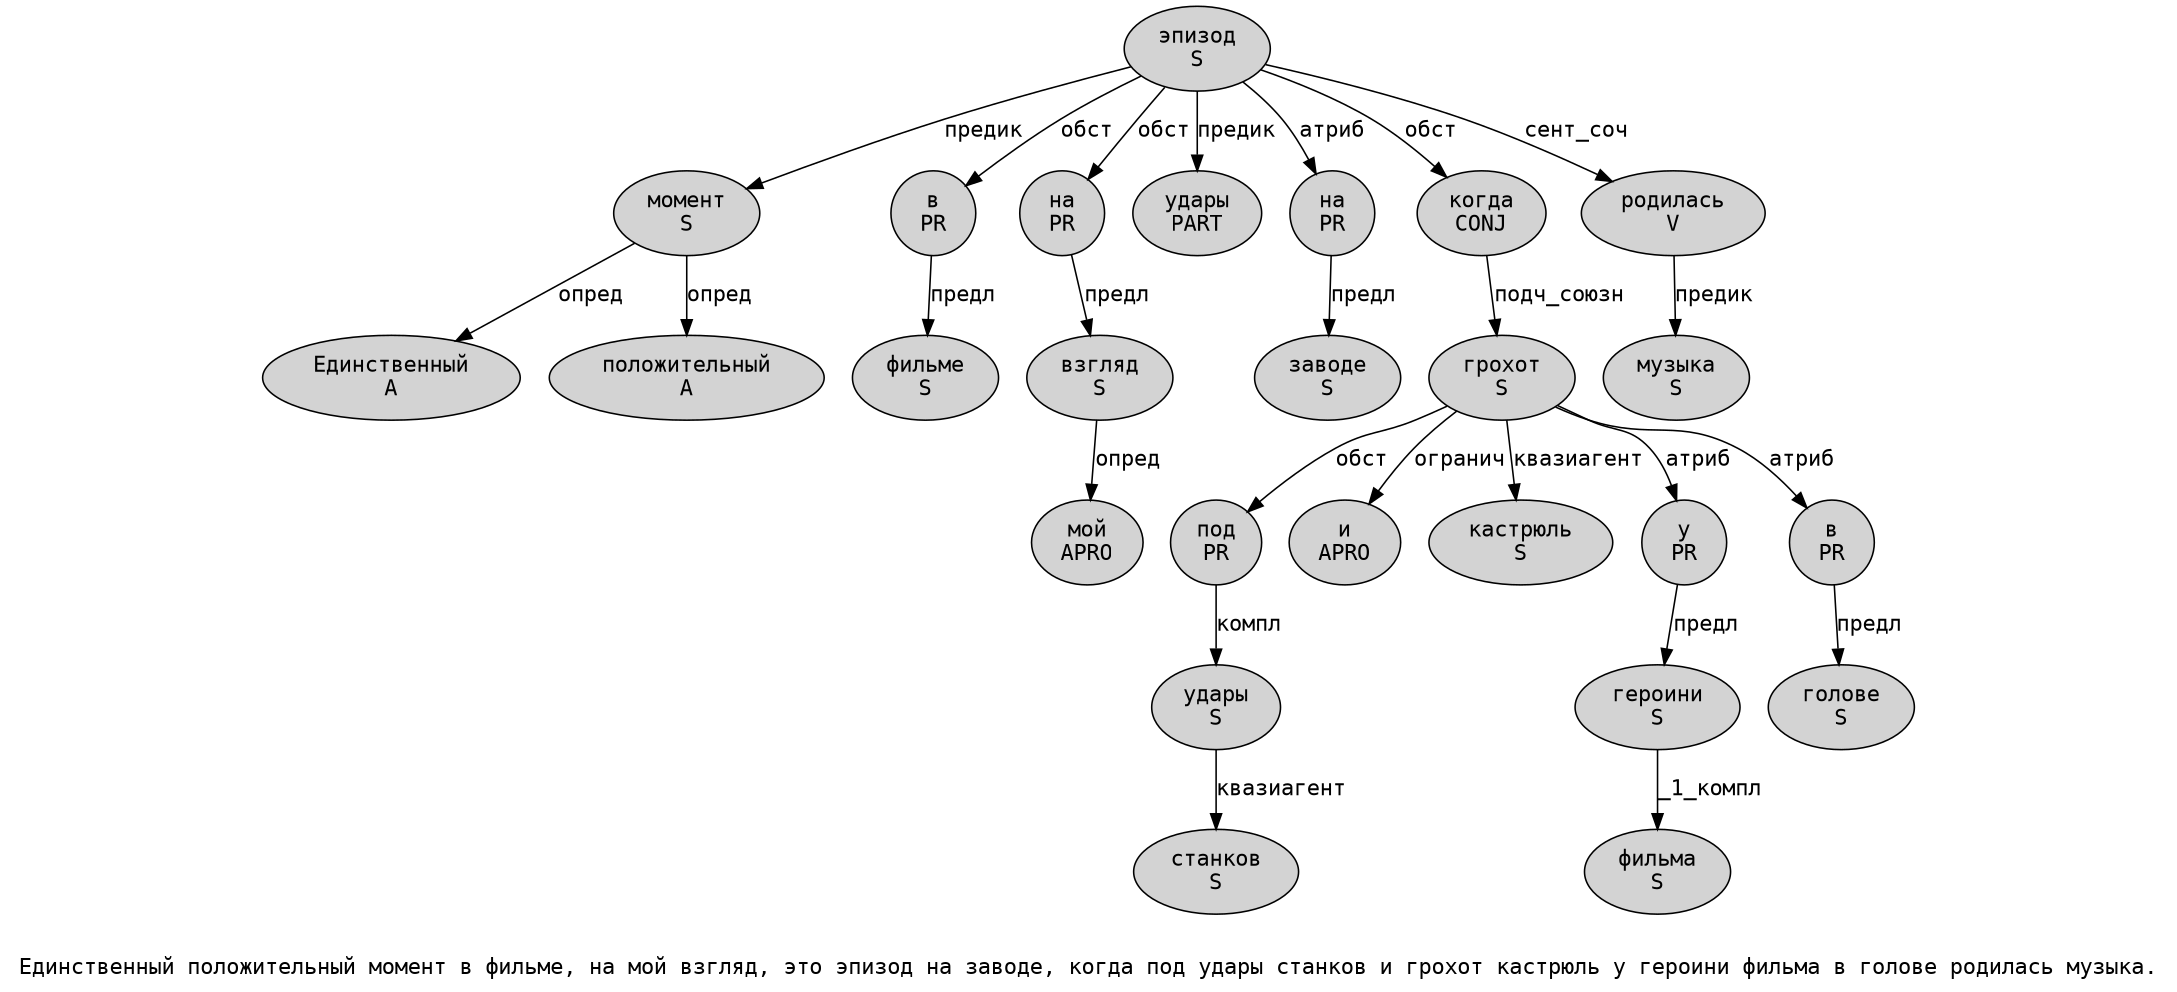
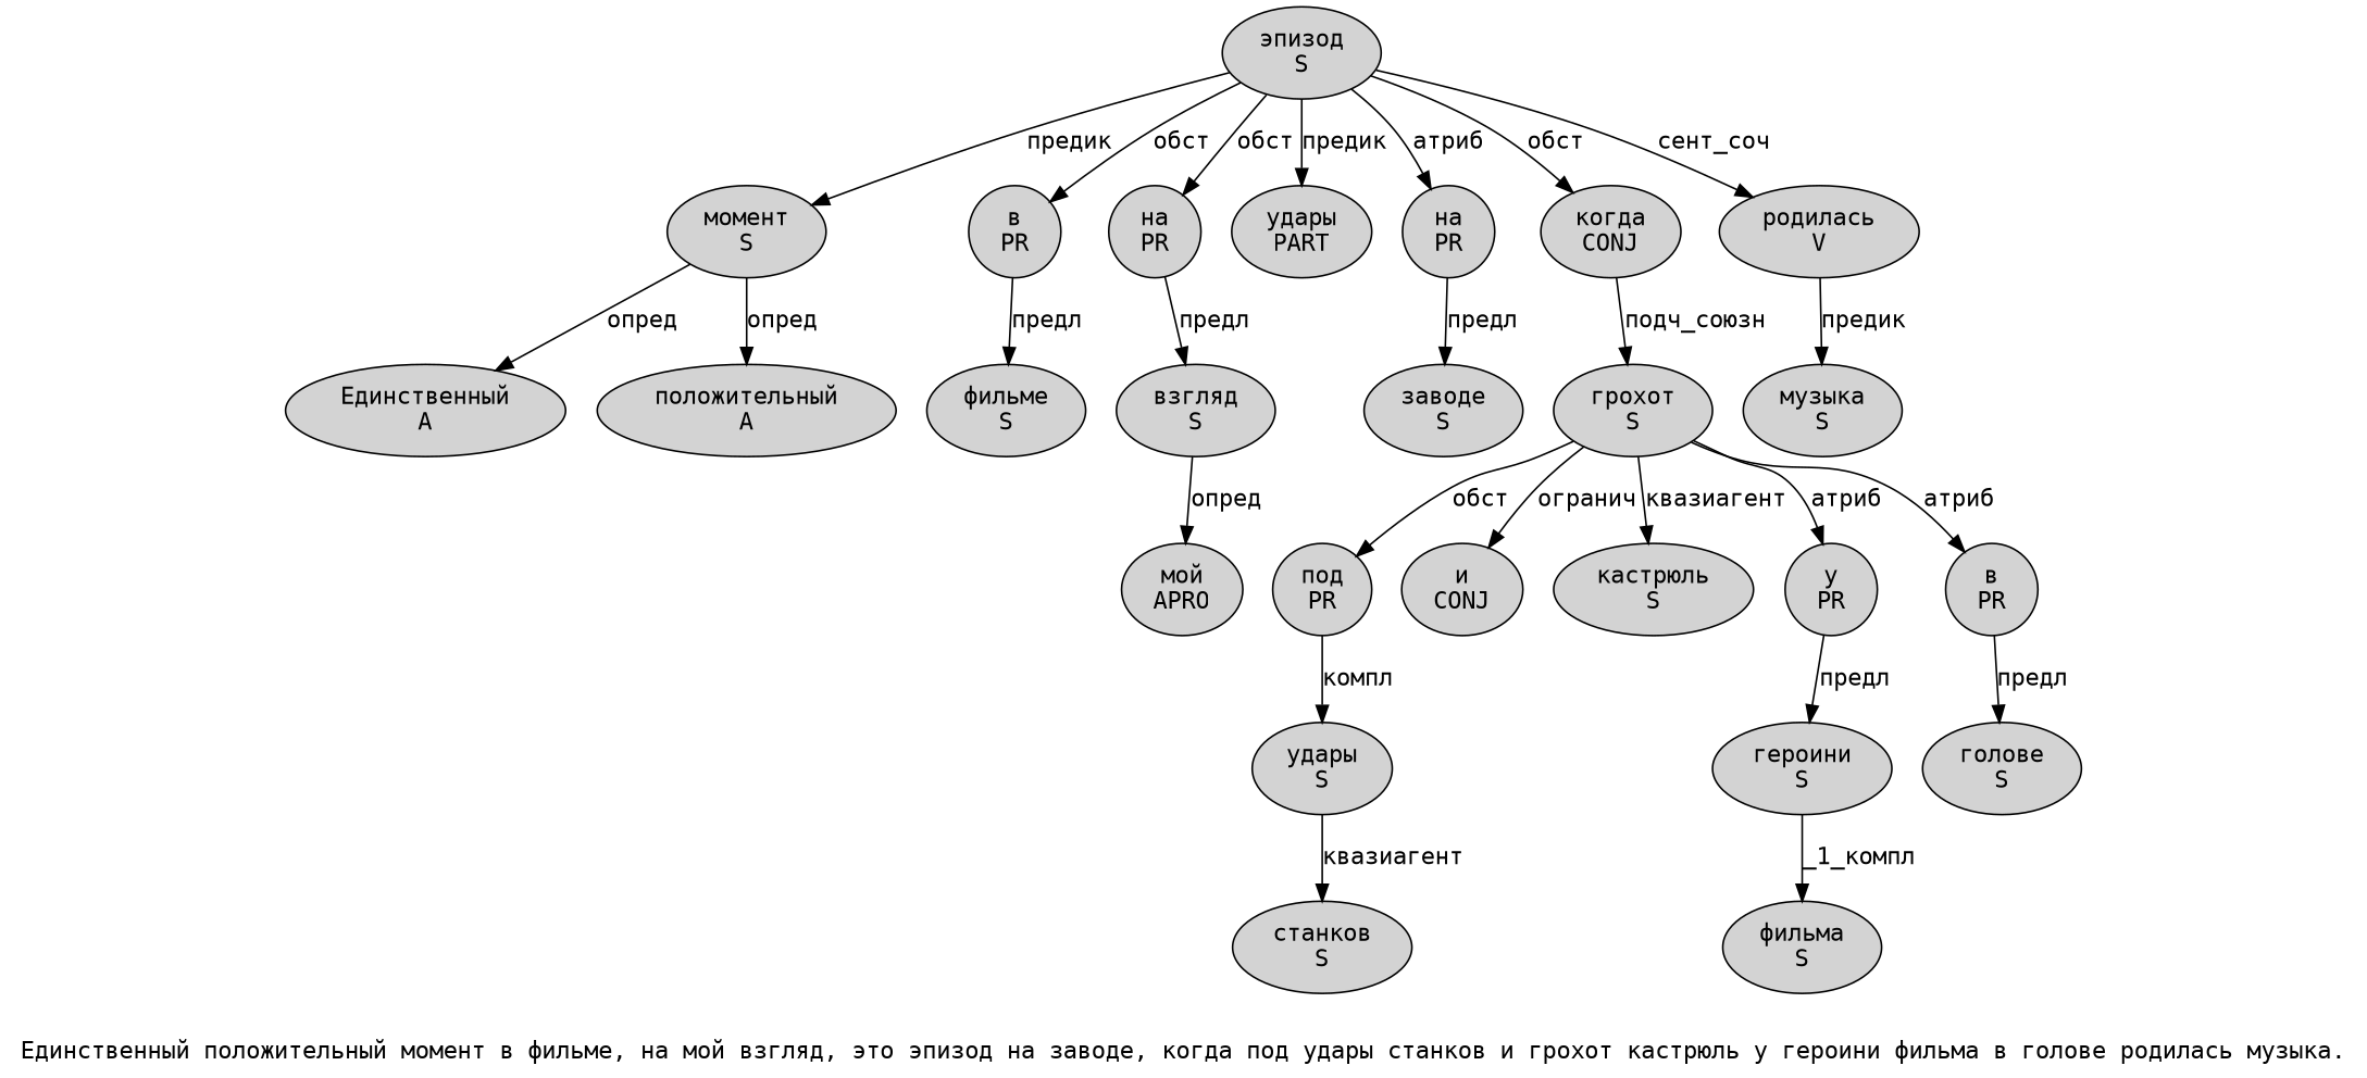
  digraph {
    fontname="DejaVu Sans Mono"
    label="Единственный положительный момент в фильме, на мой взгляд, это эпизод на заводе, когда под удары станков и грохот кастрюль у героини фильма в голове родилась музыка."
    node [fillcolor=lightgray fontname="DejaVu Sans Mono" penwidth=1 shape=ellipse style=filled]
    edge [fontname="DejaVu Sans Mono"]
    n1 [label="Единственный\nA"]
    n2 [label="положительный\nA"]
    n3 [label="момент\nS"]
    n4 [label="в\nPR"]
    n5 [label="фильме\nS"]
    n6 [label="на\nPR"]
    n7 [label="взгляд\nS"]
    n8 [label="мой\nAPRO"]
    n9 [label="удары\nPART"]
    n10 [label="эпизод\nS"]
    n11 [label="на\nPR"]
    n12 [label="когда\nCONJ"]
    n13 [label="родилась\nV"]
    n14 [label="заводе\nS"]
    n15 [label="грохот\nS"]
    n16 [label="музыка\nS"]
    n17 [label="под\nPR"]
-   n18 [label="и\nAPRO"]
+   n18 [label="и\nCONJ"]
    n19 [label="кастрюль\nS"]
    n20 [label="у\nPR"]
    n21 [label="в\nPR"]
    n22 [label="удары\nS"]
    n23 [label="станков\nS"]
    n24 [label="героини\nS"]
    n25 [label="голове\nS"]
    n26 [label="фильма\nS"]
    n3 -> n1 [label="опред"]
    n3 -> n2 [label="опред"]
    n4 -> n5 [label="предл"]
    n6 -> n7 [label="предл"]
    n7 -> n8 [label="опред"]
    n10 -> n3 [label="предик"]
    n10 -> n4 [label="обст"]
    n10 -> n6 [label="обст"]
    n10 -> n9 [label="предик"]
    n10 -> n11 [label="атриб"]
    n10 -> n12 [label="обст"]
    n10 -> n13 [label="сент_соч"]
    n11 -> n14 [label="предл"]
    n12 -> n15 [label="подч_союзн"]
    n13 -> n16 [label="предик"]
    n15 -> n17 [label="обст"]
    n15 -> n18 [label="огранич"]
    n15 -> n19 [label="квазиагент"]
    n15 -> n20 [label="атриб"]
    n15 -> n21 [label="атриб"]
    n17 -> n22 [label="компл"]
    n20 -> n24 [label="предл"]
    n21 -> n25 [label="предл"]
    n22 -> n23 [label="квазиагент"]
    n24 -> n26 [label="_1_компл"]
  }
